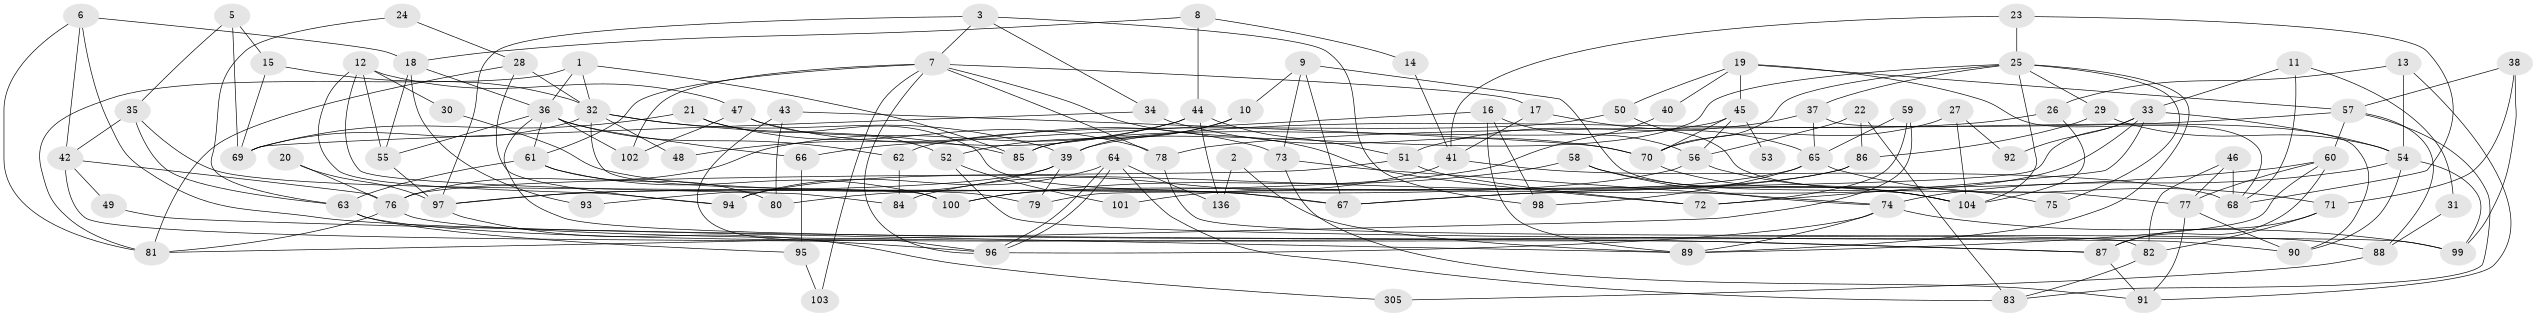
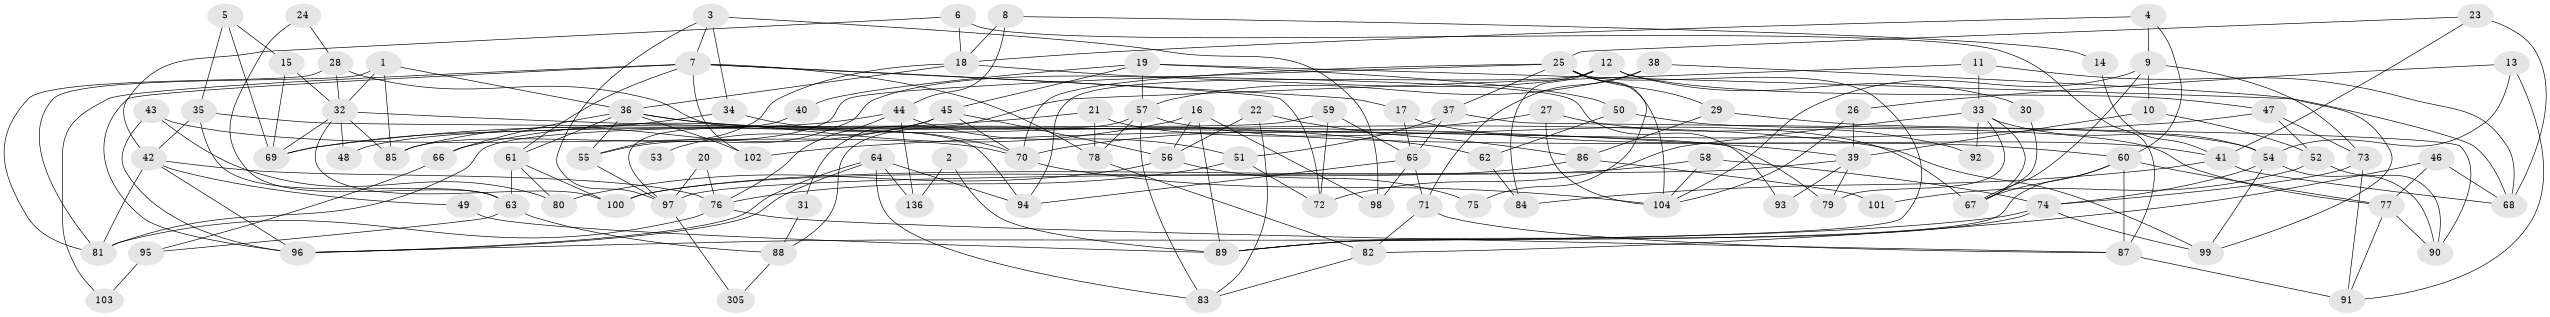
  graph {
    node [color=gray90 style=filled]
    1
    32
    36
    81
    85
    69
    39
    48
    100
    61
    102
    55
    66
    62
    99
    2
    89
    n18 [label=136]
    3
    7
    34
    97
    98
    17
    72
    78
    96
    103
    70
    n30 [label=305]
+   4
    9
    18
    60
    10
    67
    73
    104
    93
    87
    77
    5
    15
    35
    42
    63
    79
    6
    91
    41
    65
    80
    82
    8
    14
    44
    76
    51
    52
    74
    90
    101
    11
    31
    33
    68
    88
    54
    92
    12
    30
    47
    84
    94
    13
    26
    16
    56
    75
    95
    71
    19
    40
    45
    50
    57
    53
    83
    20
    21
    22
    86
    23
    25
    29
    37
    24
    28
    49
    27
    38
    43
    46
    64
    58
    59
    1 -- 32
    1 -- 36
    1 -- 81
    1 -- 85
    32 -- 85
    32 -- 69
    32 -- 39
    32 -- 48
    32 -- 100
    36 -- 61
    36 -- 102
    36 -- 55
    36 -- 66
    36 -- 62
    36 -- 99
    39 -- 97
    39 -- 93
    39 -- 79
    61 -- 100
    61 -- 63
    61 -- 80
    55 -- 97
    66 -- 95
    62 -- 84
    2 -- 89
    2 -- n18
    3 -- 7
    3 -- 34
    3 -- 97
    3 -- 98
    7 -- 61
    7 -- 102
    7 -- 17
    7 -- 72
    7 -- 78
    7 -- 96
    7 -- 103
    34 -- 69
    34 -- 70
    97 -- n30
    17 -- 41
    17 -- 65
    78 -- 82
    70 -- 104
+   4 -- 9
+   4 -- 18
+   4 -- 60
    9 -- 10
    9 -- 67
    9 -- 73
    9 -- 104
    18 -- 36
    18 -- 55
    18 -- 93
    60 -- 89
    60 -- 67
    60 -- 87
    60 -- 77
    10 -- 39
    10 -- 52
    73 -- 91
    73 -- 74
    87 -- 91
    77 -- 91
    77 -- 90
    5 -- 69
    5 -- 15
    5 -- 35
    15 -- 32
    15 -- 69
    35 -- 42
    35 -- 63
    35 -- 79
    42 -- 96
    42 -- 76
    42 -- 49
    63 -- 88
    63 -- 95
-   6 -- 81
+   42 -- 81
    6 -- 18
    6 -- 87
    6 -- 42
    41 -- 68
    41 -- 84
    65 -- 98
    65 -- 94
    65 -- 71
    82 -- 83
    8 -- 18
    8 -- 14
    8 -- 44
    14 -- 41
    44 -- 48
    44 -- n18
    44 -- 76
    44 -- 51
    76 -- 81
    76 -- 87
    51 -- 72
    51 -- 76
    52 -- 90
    52 -- 101
    74 -- 99
    74 -- 89
    74 -- 96
    11 -- 31
    11 -- 33
    11 -- 68
    31 -- 88
    33 -- 72
    33 -- 67
    33 -- 79
    33 -- 54
    33 -- 92
    88 -- n30
    54 -- 99
    54 -- 74
    54 -- 90
    12 -- 55
    12 -- 30
    12 -- 47
    12 -- 84
    12 -- 94
    30 -- 67
    47 -- 102
    47 -- 73
    47 -- 52
    13 -- 91
    13 -- 54
    13 -- 26
    26 -- 39
    26 -- 104
    16 -- 66
    16 -- 89
    16 -- 98
    16 -- 56
    56 -- 80
    56 -- 75
    95 -- 103
    71 -- 87
    71 -- 82
    19 -- 68
    19 -- 40
    19 -- 45
    19 -- 50
    19 -- 57
    40 -- 97
    45 -- 85
    45 -- 70
    45 -- 56
    45 -- 53
    50 -- 62
    50 -- 77
    57 -- 78
    57 -- 60
    57 -- 88
    57 -- 83
    20 -- 97
    20 -- 76
    21 -- 69
    21 -- 78
    21 -- 67
    22 -- 56
    22 -- 83
    22 -- 86
    86 -- 100
    86 -- 101
    23 -- 41
    23 -- 68
    23 -- 25
    25 -- 85
    25 -- 89
    25 -- 70
    25 -- 104
    25 -- 75
    25 -- 29
    25 -- 37
    29 -- 54
    29 -- 86
    37 -- 65
    37 -- 51
    37 -- 90
    24 -- 63
    24 -- 28
    28 -- 32
    28 -- 81
    28 -- 94
    49 -- 89
    27 -- 70
    27 -- 104
    27 -- 92
    38 -- 99
    38 -- 71
    38 -- 57
    43 -- 96
    43 -- 70
    43 -- 80
    46 -- 77
    46 -- 82
    46 -- 68
    64 -- n18
    64 -- 96
    64 -- 96
    64 -- 94
    64 -- 83
    58 -- 100
    58 -- 104
    58 -- 74
    59 -- 81
    59 -- 72
    59 -- 65
  }
